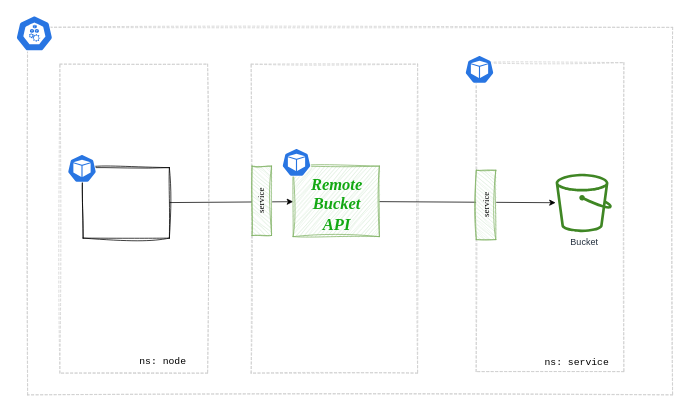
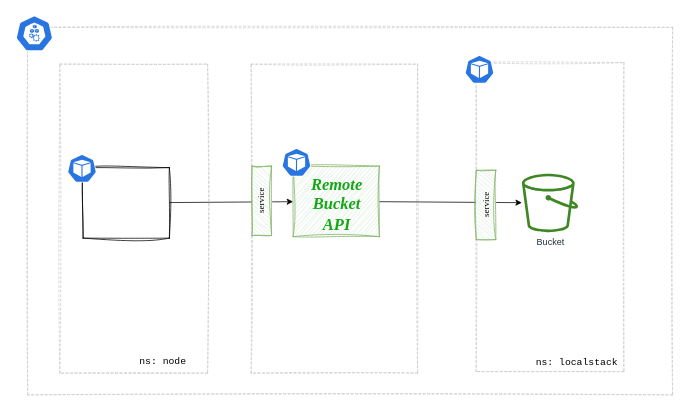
  <mxCell id="0" />
  <mxCell id="1" parent="0" />
  <mxCell id="2" value="" style="rounded=0;whiteSpace=wrap;html=1;sketch=1;dashed=1;strokeColor=#CCCCCC;fillColor=none;" parent="1" vertex="1"><mxGeometry x="36" y="36" width="860" height="490" as="geometry" /></mxCell>
  <mxCell id="3" value="" style="rounded=0;whiteSpace=wrap;html=1;sketch=1;dashed=1;strokeColor=#CCCCCC;fillColor=none;" parent="1" vertex="1"><mxGeometry x="334" y="85" width="222" height="412" as="geometry" /></mxCell>
  <mxCell id="4" value="" style="rounded=0;whiteSpace=wrap;html=1;sketch=1;dashed=1;strokeColor=#CCCCCC;fillColor=none;" parent="1" vertex="1"><mxGeometry x="634" y="83" width="197" height="412" as="geometry" /></mxCell>
  <mxCell id="5" style="edgeStyle=none;html=1;" parent="1" source="13" target="6" edge="1"><mxGeometry relative="1" as="geometry"><mxPoint x="582.999" y="270" as="sourcePoint" /></mxGeometry></mxCell>
- <mxCell id="6" value="Bucket" style="outlineConnect=0;fontColor=#232F3E;gradientColor=none;fillColor=#3F8624;strokeColor=none;dashed=0;verticalLabelPosition=bottom;verticalAlign=top;align=center;html=1;fontSize=12;fontStyle=0;aspect=fixed;pointerEvents=1;shape=mxgraph.aws4.bucket;" parent="1" vertex="1"><mxGeometry x="740" y="231" width="75" height="78" as="geometry" /></mxCell>
+ <mxCell id="6" value="Bucket" style="outlineConnect=0;fontColor=#232F3E;gradientColor=none;fillColor=#3F8624;strokeColor=none;dashed=0;verticalLabelPosition=bottom;verticalAlign=top;align=center;html=1;fontSize=12;fontStyle=0;aspect=fixed;pointerEvents=1;shape=mxgraph.aws4.bucket;" parent="1" vertex="1"><mxGeometry x="695" y="231" width="75" height="78" as="geometry" /></mxCell>
  <mxCell id="7" style="edgeStyle=none;html=1;" parent="1" source="9" target="13" edge="1"><mxGeometry relative="1" as="geometry"><mxPoint x="12" y="251" as="sourcePoint" /><mxPoint x="335" y="270" as="targetPoint" /></mxGeometry></mxCell>
  <mxCell id="8" value="" style="group" parent="1" vertex="1" connectable="0"><mxGeometry x="110" y="223" width="115" height="94" as="geometry" /></mxCell>
  <mxCell id="9" value="" style="rounded=0;whiteSpace=wrap;html=1;sketch=1;curveFitting=1;jiggle=2;" parent="8" vertex="1"><mxGeometry width="115" height="94" as="geometry" /></mxCell>
  <mxCell id="10" value="" style="shape=image;verticalLabelPosition=bottom;labelBackgroundColor=default;verticalAlign=top;aspect=fixed;imageAspect=0;image=https://seeklogo.com/images/P/prometheus-monitoring-system-logo-3C07B67C00-seeklogo.com.png;" parent="8" vertex="1"><mxGeometry x="16" y="9" width="86.05" height="74" as="geometry" /></mxCell>
  <mxCell id="11" value="" style="shape=image;verticalLabelPosition=bottom;labelBackgroundColor=default;verticalAlign=top;aspect=fixed;imageAspect=0;image=https://support.localstack.cloud/hs-fs/hubfs/LocalStack%20logos/localstack-logo-horizontal-color.png?width=468&amp;height=178&amp;name=localstack-logo-horizontal-color.png;" parent="1" vertex="1"><mxGeometry x="641.79" y="83" width="181.42" height="69" as="geometry" /></mxCell>
  <mxCell id="12" value="" style="sketch=0;html=1;dashed=0;whitespace=wrap;fillColor=#2875E2;strokeColor=#ffffff;points=[[0.005,0.63,0],[0.1,0.2,0],[0.9,0.2,0],[0.5,0,0],[0.995,0.63,0],[0.72,0.99,0],[0.5,1,0],[0.28,0.99,0]];verticalLabelPosition=bottom;align=center;verticalAlign=top;shape=mxgraph.kubernetes.icon;prIcon=pod" parent="1" vertex="1"><mxGeometry x="89" y="205" width="39" height="38" as="geometry" /></mxCell>
  <mxCell id="13" value="" style="rounded=0;whiteSpace=wrap;html=1;sketch=1;curveFitting=1;jiggle=2;fillColor=#d5e8d4;strokeColor=#82b366;" parent="1" vertex="1"><mxGeometry x="390" y="221" width="115" height="94" as="geometry" /></mxCell>
  <mxCell id="14" value="" style="sketch=0;html=1;dashed=0;whitespace=wrap;fillColor=#2875E2;strokeColor=#ffffff;points=[[0.005,0.63,0],[0.1,0.2,0],[0.9,0.2,0],[0.5,0,0],[0.995,0.63,0],[0.72,0.99,0],[0.5,1,0],[0.28,0.99,0]];verticalLabelPosition=bottom;align=center;verticalAlign=top;shape=mxgraph.kubernetes.icon;prIcon=pod" parent="1" vertex="1"><mxGeometry x="375" y="197" width="39" height="38" as="geometry" /></mxCell>
  <mxCell id="15" value="" style="sketch=0;html=1;dashed=0;whitespace=wrap;fillColor=#2875E2;strokeColor=#ffffff;points=[[0.005,0.63,0],[0.1,0.2,0],[0.9,0.2,0],[0.5,0,0],[0.995,0.63,0],[0.72,0.99,0],[0.5,1,0],[0.28,0.99,0]];verticalLabelPosition=bottom;align=center;verticalAlign=top;shape=mxgraph.kubernetes.icon;prIcon=pod" parent="1" vertex="1"><mxGeometry x="619" y="73" width="39" height="38" as="geometry" /></mxCell>
  <mxCell id="16" value="" style="sketch=0;html=1;dashed=0;whitespace=wrap;fillColor=#2875E2;strokeColor=#ffffff;points=[[0.005,0.63,0],[0.1,0.2,0],[0.9,0.2,0],[0.5,0,0],[0.995,0.63,0],[0.72,0.99,0],[0.5,1,0],[0.28,0.99,0]];verticalLabelPosition=bottom;align=center;verticalAlign=top;shape=mxgraph.kubernetes.icon;prIcon=node" parent="1" vertex="1"><mxGeometry x="20" y="20" width="50" height="48" as="geometry" /></mxCell>
  <mxCell id="17" value="" style="rounded=0;whiteSpace=wrap;html=1;sketch=1;dashed=1;strokeColor=#CCCCCC;fillColor=none;" parent="1" vertex="1"><mxGeometry x="79" y="85" width="197" height="412" as="geometry" /></mxCell>
  <mxCell id="18" value="&lt;font data-font-src=&quot;https://fonts.googleapis.com/css?family=Architects+Daughter&quot; face=&quot;Architects Daughter&quot; style=&quot;font-size: 22px;&quot;&gt;Remote&lt;br&gt;Bucket&lt;br&gt;API&lt;/font&gt;" style="text;html=1;align=center;verticalAlign=middle;resizable=0;points=[];autosize=1;strokeColor=none;fillColor=none;fontColor=#13A813;fontStyle=3" parent="1" vertex="1"><mxGeometry x="399.5" y="226" width="96" height="91" as="geometry" /></mxCell>
  <mxCell id="19" value="&lt;font style=&quot;font-size: 13px;&quot;&gt;ns: node&lt;/font&gt;" style="text;html=1;align=center;verticalAlign=middle;resizable=0;points=[];autosize=1;strokeColor=none;fillColor=none;fontColor=#000000;fontStyle=0;fontFamily=Courier New;" parent="1" vertex="1"><mxGeometry x="164" y="467" width="104" height="28" as="geometry" /></mxCell>
- <mxCell id="20" value="&lt;font style=&quot;font-size: 13px;&quot;&gt;ns: service&lt;/font&gt;" style="text;html=1;align=center;verticalAlign=middle;resizable=0;points=[];autosize=1;strokeColor=none;fillColor=none;fontColor=#000000;fontStyle=0;fontFamily=Courier New;" parent="1" vertex="1"><mxGeometry x="704" y="469" width="127" height="28" as="geometry" /></mxCell>
+ <mxCell id="20" value="&lt;font style=&quot;font-size: 13px;&quot;&gt;ns: localstack&lt;/font&gt;" style="text;html=1;align=center;verticalAlign=middle;resizable=0;points=[];autosize=1;strokeColor=none;fillColor=none;fontColor=#000000;fontStyle=0;fontFamily=Courier New;" parent="1" vertex="1"><mxGeometry x="704" y="469" width="127" height="28" as="geometry" /></mxCell>
  <mxCell id="21" value="" style="group" parent="1" vertex="1" connectable="0"><mxGeometry x="633.995" y="226.5" width="26.75" height="92.505" as="geometry" /></mxCell>
  <mxCell id="22" value="" style="rounded=0;whiteSpace=wrap;html=1;rotation=-90;fontFamily=Architects Daughter;fontSource=https%3A%2F%2Ffonts.googleapis.com%2Fcss%3Ffamily%3DArchitects%2BDaughter;strokeColor=none;" parent="21" vertex="1"><mxGeometry x="-32.875" y="32.88" width="92.5" height="26.75" as="geometry" /></mxCell>
  <mxCell id="23" value="service" style="rounded=0;whiteSpace=wrap;html=1;sketch=1;curveFitting=1;jiggle=2;fillColor=#d5e8d4;strokeColor=#82b366;rotation=-90;fontFamily=Architects Daughter;fontSource=https%3A%2F%2Ffonts.googleapis.com%2Fcss%3Ffamily%3DArchitects%2BDaughter;" parent="21" vertex="1"><mxGeometry x="-33.005" y="33.25" width="92.5" height="26" as="geometry" /></mxCell>
  <mxCell id="24" value="" style="group" parent="1" vertex="1" connectable="0"><mxGeometry x="334.995" y="221" width="26.75" height="92.505" as="geometry" /></mxCell>
  <mxCell id="25" value="" style="rounded=0;whiteSpace=wrap;html=1;rotation=-90;fontFamily=Architects Daughter;fontSource=https%3A%2F%2Ffonts.googleapis.com%2Fcss%3Ffamily%3DArchitects%2BDaughter;strokeColor=none;" parent="24" vertex="1"><mxGeometry x="-32.875" y="32.88" width="92.5" height="26.75" as="geometry" /></mxCell>
  <mxCell id="26" value="service" style="rounded=0;whiteSpace=wrap;html=1;sketch=1;curveFitting=1;jiggle=2;fillColor=#d5e8d4;strokeColor=#82b366;rotation=-90;fontFamily=Architects Daughter;fontSource=https%3A%2F%2Ffonts.googleapis.com%2Fcss%3Ffamily%3DArchitects%2BDaughter;" parent="24" vertex="1"><mxGeometry x="-33.005" y="33.25" width="92.5" height="26" as="geometry" /></mxCell>
